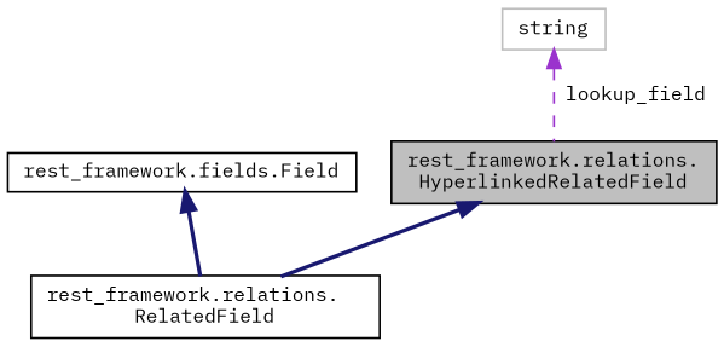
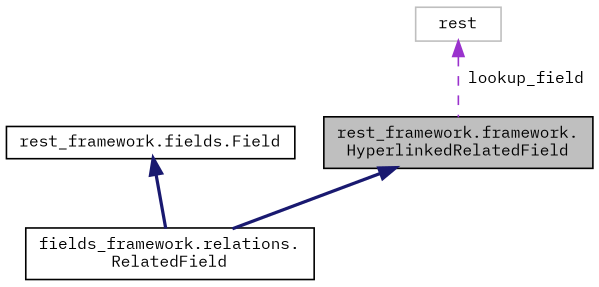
  digraph {
    fontname="IBM Plex Mono"
    node [color=black fillcolor=white fontname="IBM Plex Mono" fontsize=10 shape=record style=filled]
    edge [color=midnightblue dir=back fontname="IBM Plex Mono" fontsize=10 labelfontname=Helvetica labelfontsize=10 style=bold]
-   n1 [fillcolor=grey75 fontcolor=black height=0.2 label="rest_framework.relations.\lHyperlinkedRelatedField" width=0.4]
-   n2 [height=0.2 label="rest_framework.relations.\lRelatedField" width=0.4]
+   n1 [fillcolor=grey75 fontcolor=black height=0.2 label="rest_framework.framework.\lHyperlinkedRelatedField" width=0.4]
+   n2 [height=0.2 label="fields_framework.relations.\lRelatedField" width=0.4]
    n3 [height=0.2 label="rest_framework.fields.Field" width=0.4]
-   n4 [color=grey75 height=0.2 label=string width=0.4]
+   n4 [color=grey75 height=0.2 label=rest width=0.4]
    n1 -> n2
    n3 -> n2
    n4 -> n1 [color=darkorchid3 label=" lookup_field" style=dashed]
  }
